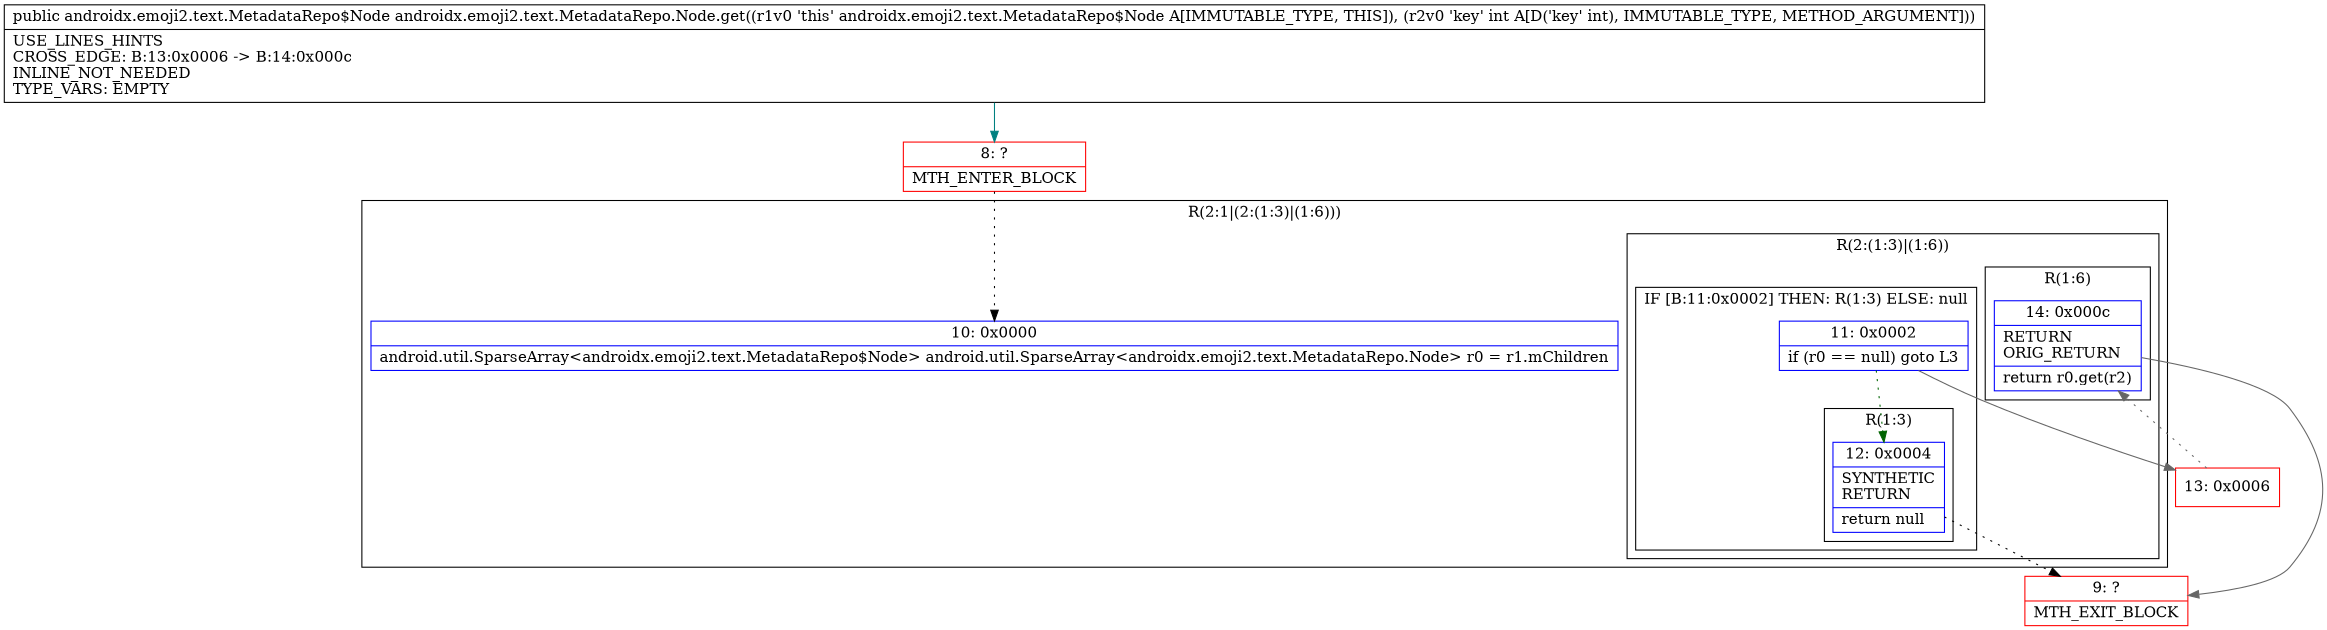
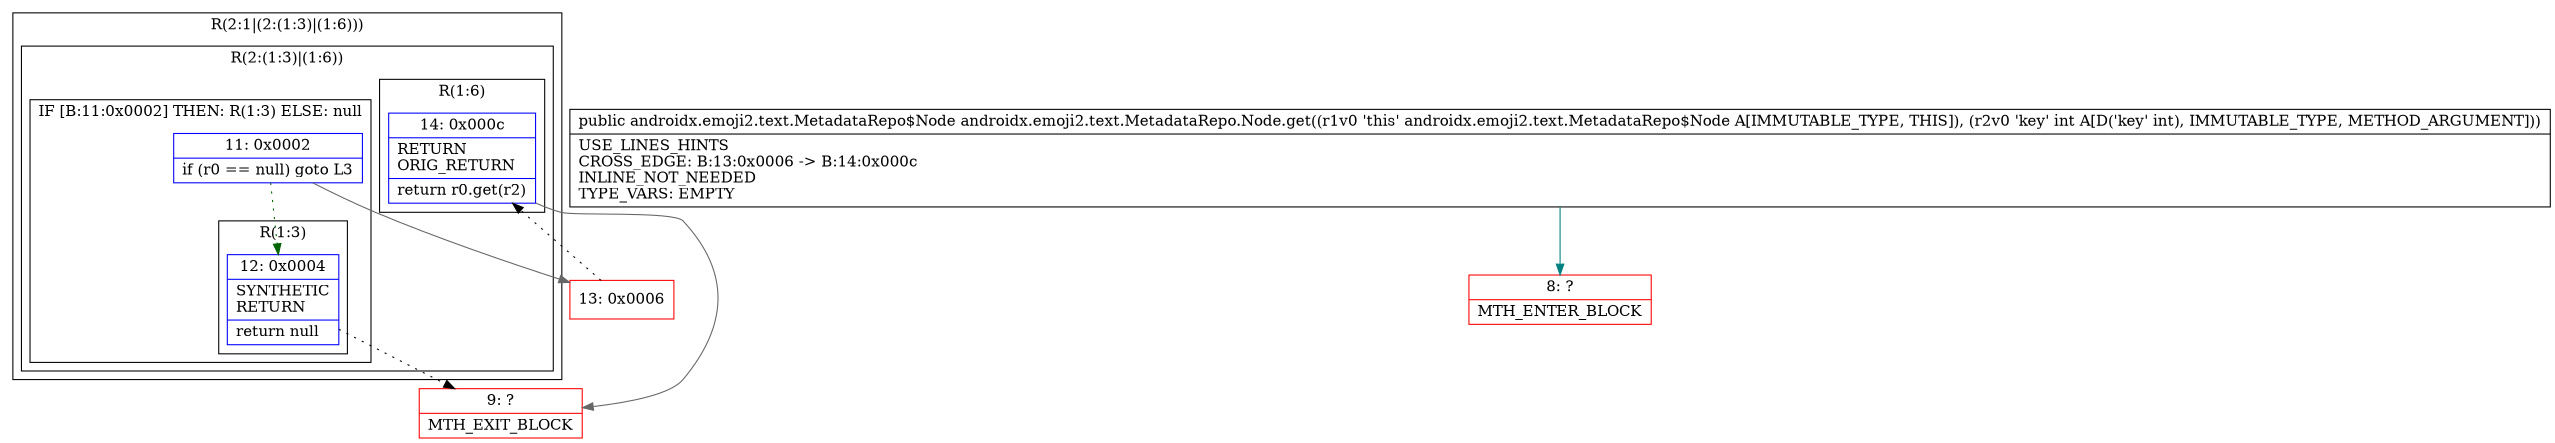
  digraph {
    node [color=blue shape=record]
    edge [color=black style=dotted]
    n1 [label="{12\:\ 0x0004|SYNTHETIC\lRETURN\l|return null\l}"]
    n2 [label="{11\:\ 0x0002|if (r0 == null) goto L3\l}"]
    n3 [label="{14\:\ 0x000c|RETURN\lORIG_RETURN\l|return r0.get(r2)\l}"]
-   n4 [label="{10\:\ 0x0000|android.util.SparseArray\<androidx.emoji2.text.MetadataRepo$Node\> android.util.SparseArray\<androidx.emoji2.text.MetadataRepo.Node\> r0 = r1.mChildren\l}"]
    n5 [color=red label="{9\:\ ?|MTH_EXIT_BLOCK\l}"]
    n6 [color=red label="{13\:\ 0x0006}"]
    n7 [color=red label="{8\:\ ?|MTH_ENTER_BLOCK\l}"]
    n8 [label="{public androidx.emoji2.text.MetadataRepo$Node androidx.emoji2.text.MetadataRepo.Node.get((r1v0 'this' androidx.emoji2.text.MetadataRepo$Node A[IMMUTABLE_TYPE, THIS]), (r2v0 'key' int A[D('key' int), IMMUTABLE_TYPE, METHOD_ARGUMENT]))  | USE_LINES_HINTS\lCROSS_EDGE: B:13:0x0006 \-\> B:14:0x000c\lINLINE_NOT_NEEDED\lTYPE_VARS: EMPTY\l}" color=""]
    subgraph cluster_1 {
      label="R(2:1|(2:(1:3)|(1:6)))"
-     n4
      subgraph cluster_2 {
        label="R(2:(1:3)|(1:6))"
        subgraph cluster_3 {
          label="IF [B:11:0x0002] THEN: R(1:3) ELSE: null"
          n2
          subgraph cluster_4 {
            label="R(1:3)"
            n1
          }
        }
        subgraph cluster_5 {
          label="R(1:6)"
          n3
        }
      }
    }
    n1 -> n5
    n2 -> n1 [color=darkgreen]
    n2 -> n6 [color=gray40 style=solid]
    n3 -> n5 [color=gray40 style=solid]
-   n6 -> n3 [color=gray40]
-   n7 -> n4
+   n6 -> n3
    n8 -> n7 [color=teal style=solid]
  }
